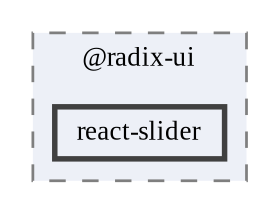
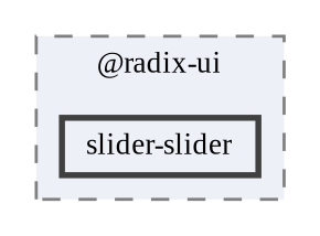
  digraph {
    compound=true
    fontname="Liberation Serif"
-   n1 [color=grey25 fillcolor="#edf0f7" fontname="Liberation Serif" fontsize=10 height=0.2 label="react-slider" shape=box style="filled,bold" width=0.4]
+   n1 [color=grey25 fillcolor="#edf0f7" fontname="Liberation Serif" fontsize=10 height=0.2 label="slider-slider" shape=box style="filled,bold" width=0.4]
    subgraph cluster_1 {
      bgcolor="#edf0f7"
      fontsize=10
      label="@radix-ui"
      pencolor=grey50
      style="filled,dashed"
      n1
    }
  }
